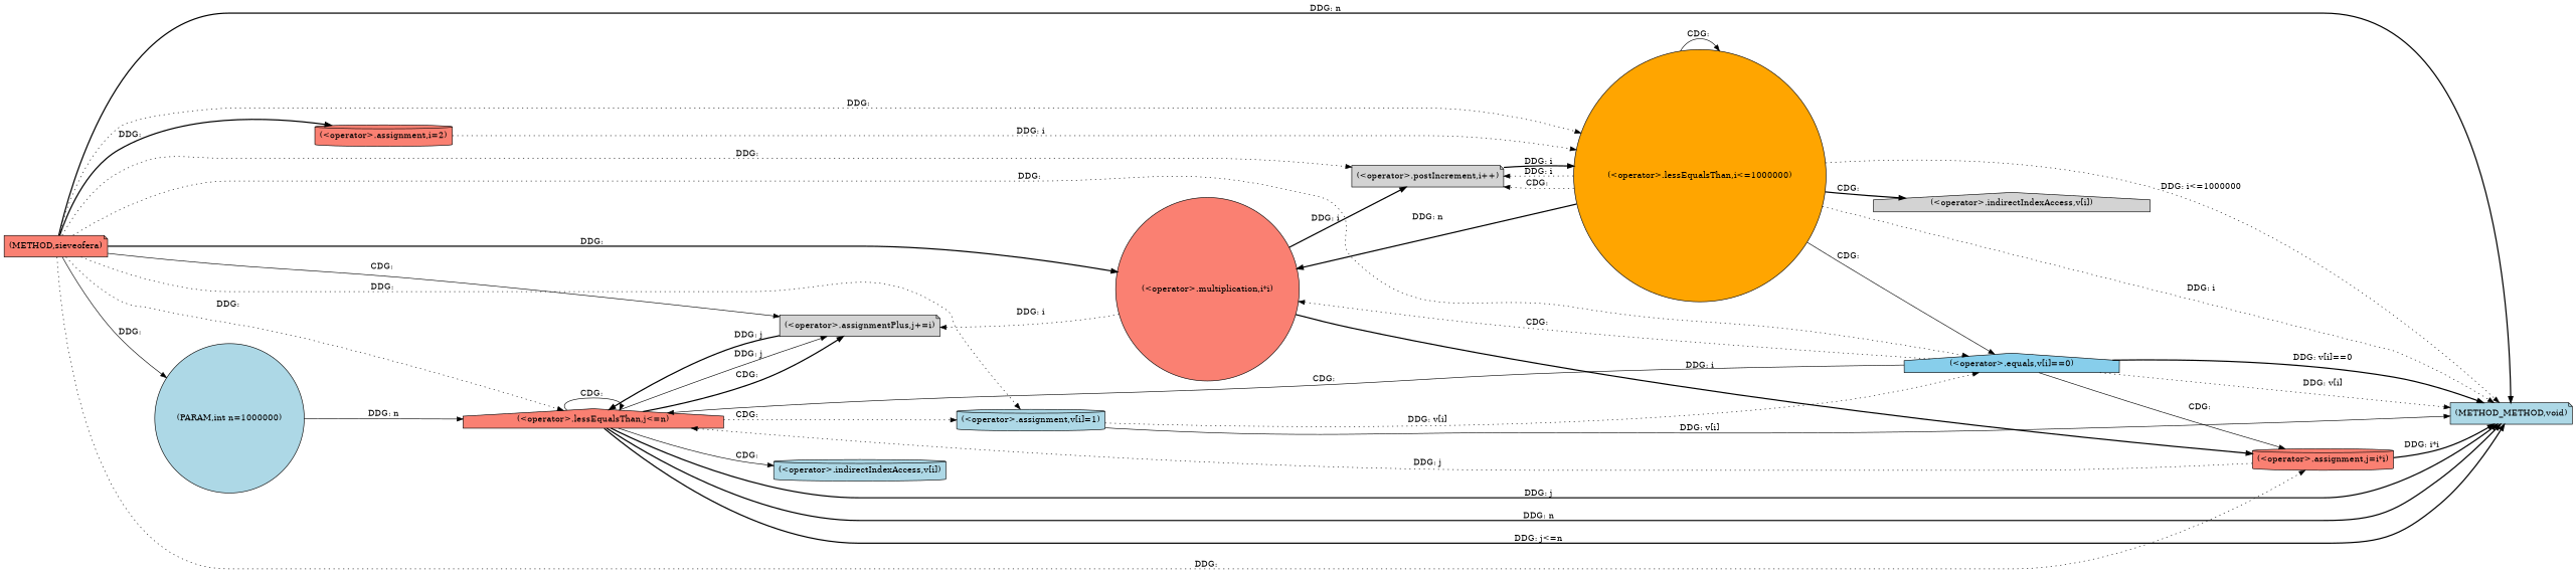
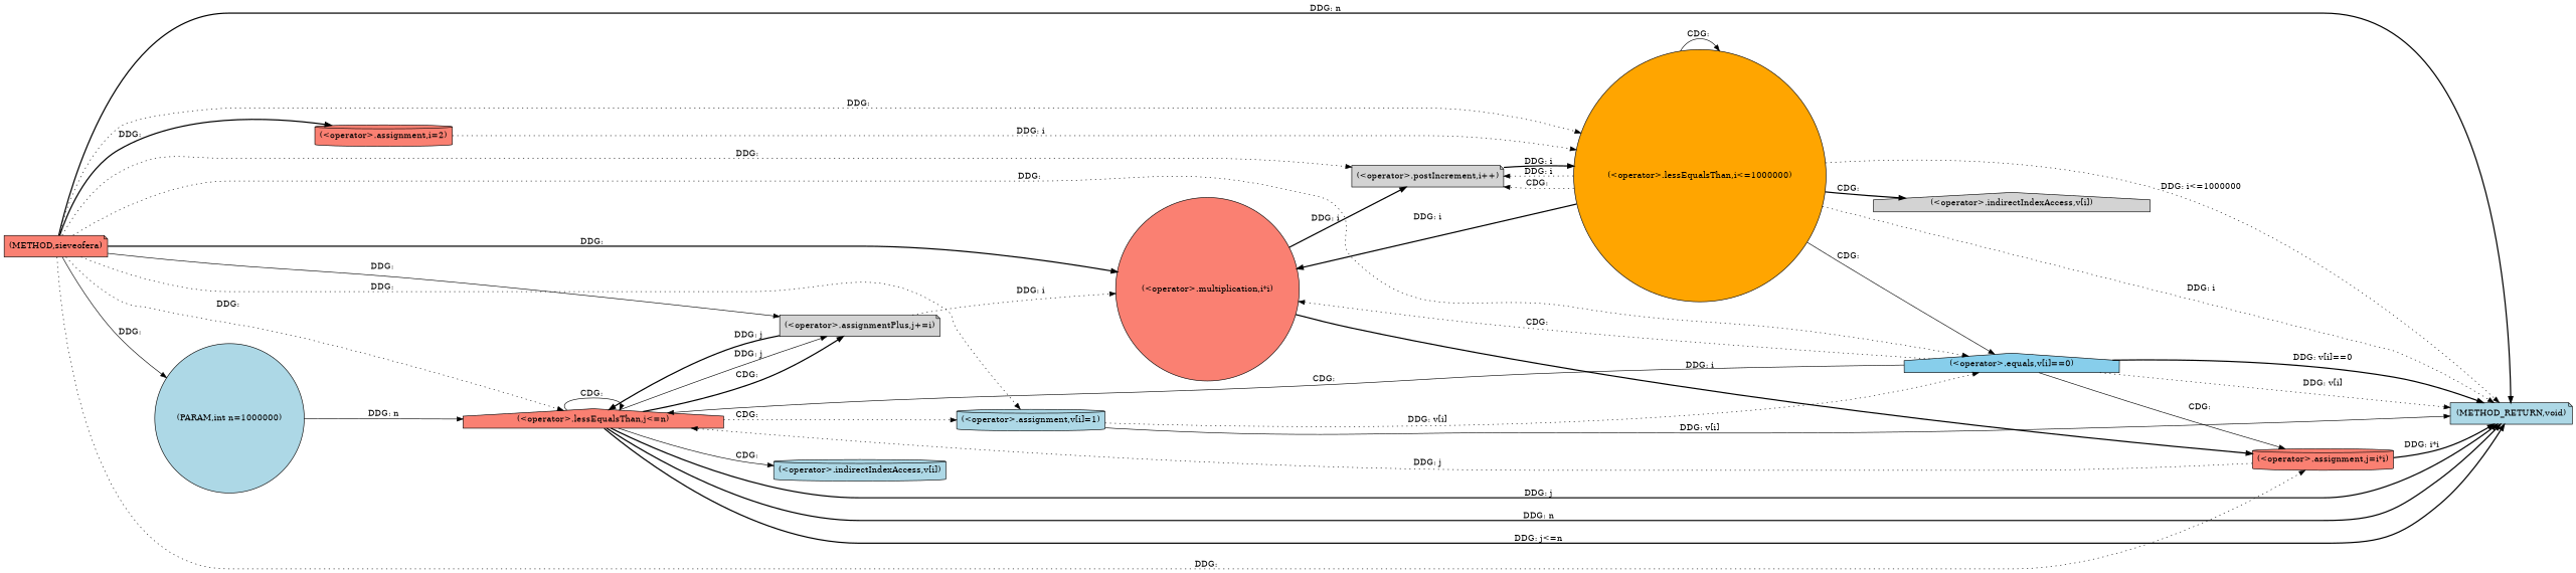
  digraph {
    rankdir=LR
    node [fillcolor=salmon shape=note style=filled]
    edge [style=dotted]
    n1 [label="(METHOD,sieveofera)"]
    n2 [fillcolor=lightblue label="(PARAM,int n=1000000)" shape=circle]
    n3 [label="(<operator>.assignment,i=2)" shape=cylinder]
    n4 [fillcolor=orange label="(<operator>.lessEqualsThan,i<=1000000)" shape=circle]
    n5 [fillcolor=lightgrey label="(<operator>.postIncrement,i++)"]
    n6 [fillcolor=skyblue label="(<operator>.equals,v[i]==0)" shape=house]
    n7 [label="(<operator>.assignment,j=i*i)" shape=cylinder]
    n8 [label="(<operator>.lessEqualsThan,j<=n)" shape=house]
    n9 [fillcolor=lightgrey label="(<operator>.assignmentPlus,j+=i)"]
    n10 [fillcolor=lightblue label="(<operator>.assignment,v[i]=1)" shape=cylinder]
    n11 [label="(<operator>.multiplication,i*i)" shape=circle]
-   n12 [fillcolor=lightblue label="(METHOD_METHOD,void)"]
+   n12 [fillcolor=lightblue label="(METHOD_RETURN,void)"]
    n13 [fillcolor=lightgrey label="(<operator>.indirectIndexAccess,v[i])" shape=house]
    n14 [fillcolor=lightblue label="(<operator>.indirectIndexAccess,v[i])" shape=cylinder]
    n1 -> n2 [label="DDG: " style=solid]
    n1 -> n3 [label="DDG: " style=bold]
    n1 -> n4 [label="DDG: "]
    n1 -> n5 [label="DDG: "]
    n1 -> n6 [label="DDG: "]
    n1 -> n7 [label="DDG: "]
    n1 -> n8 [label="DDG: "]
-   n1 -> n9 [label="CDG: " style=solid]
+   n1 -> n9 [label="DDG: " style=solid]
    n1 -> n10 [label="DDG: "]
    n1 -> n11 [label="DDG: " style=bold]
    n1 -> n12 [label="DDG: n" style=bold]
    n2 -> n8 [label="DDG: n" style=solid]
    n3 -> n4 [label="DDG: i"]
    n4 -> n4 [label="CDG: " style=solid]
    n4 -> n5 [label="DDG: i"]
    n4 -> n5 [label="CDG: "]
    n4 -> n6 [label="CDG: " style=solid]
-   n4 -> n11 [label="DDG: n" style=bold]
+   n4 -> n11 [label="DDG: i" style=bold]
    n4 -> n12 [label="DDG: i"]
    n4 -> n12 [label="DDG: i<=1000000"]
    n4 -> n13 [label="CDG: " style=bold]
    n5 -> n4 [label="DDG: i" style=bold]
    n6 -> n7 [label="CDG: " style=solid]
    n6 -> n8 [label="CDG: " style=solid]
    n6 -> n11 [label="CDG: "]
    n6 -> n12 [label="DDG: v[i]"]
    n6 -> n12 [label="DDG: v[i]==0" style=bold]
    n7 -> n8 [label="DDG: j"]
    n7 -> n12 [label="DDG: i*i" style=bold]
    n8 -> n8 [label="CDG: " style=solid]
    n8 -> n9 [label="DDG: j" style=solid]
    n8 -> n9 [label="CDG: " style=bold]
    n8 -> n10 [label="CDG: "]
    n8 -> n12 [label="DDG: j" style=bold]
    n8 -> n12 [label="DDG: n" style=bold]
    n8 -> n12 [label="DDG: j<=n" style=bold]
    n8 -> n14 [label="CDG: " style=solid]
    n9 -> n8 [label="DDG: j" style=bold]
    n10 -> n6 [label="DDG: v[i]"]
    n10 -> n12 [label="DDG: v[i]" style=solid]
    n11 -> n5 [label="DDG: i" style=bold]
    n11 -> n7 [label="DDG: i" style=bold]
-   n11 -> n9 [label="DDG: i"]
+   n9 -> n11 [label="DDG: i"]
  }
